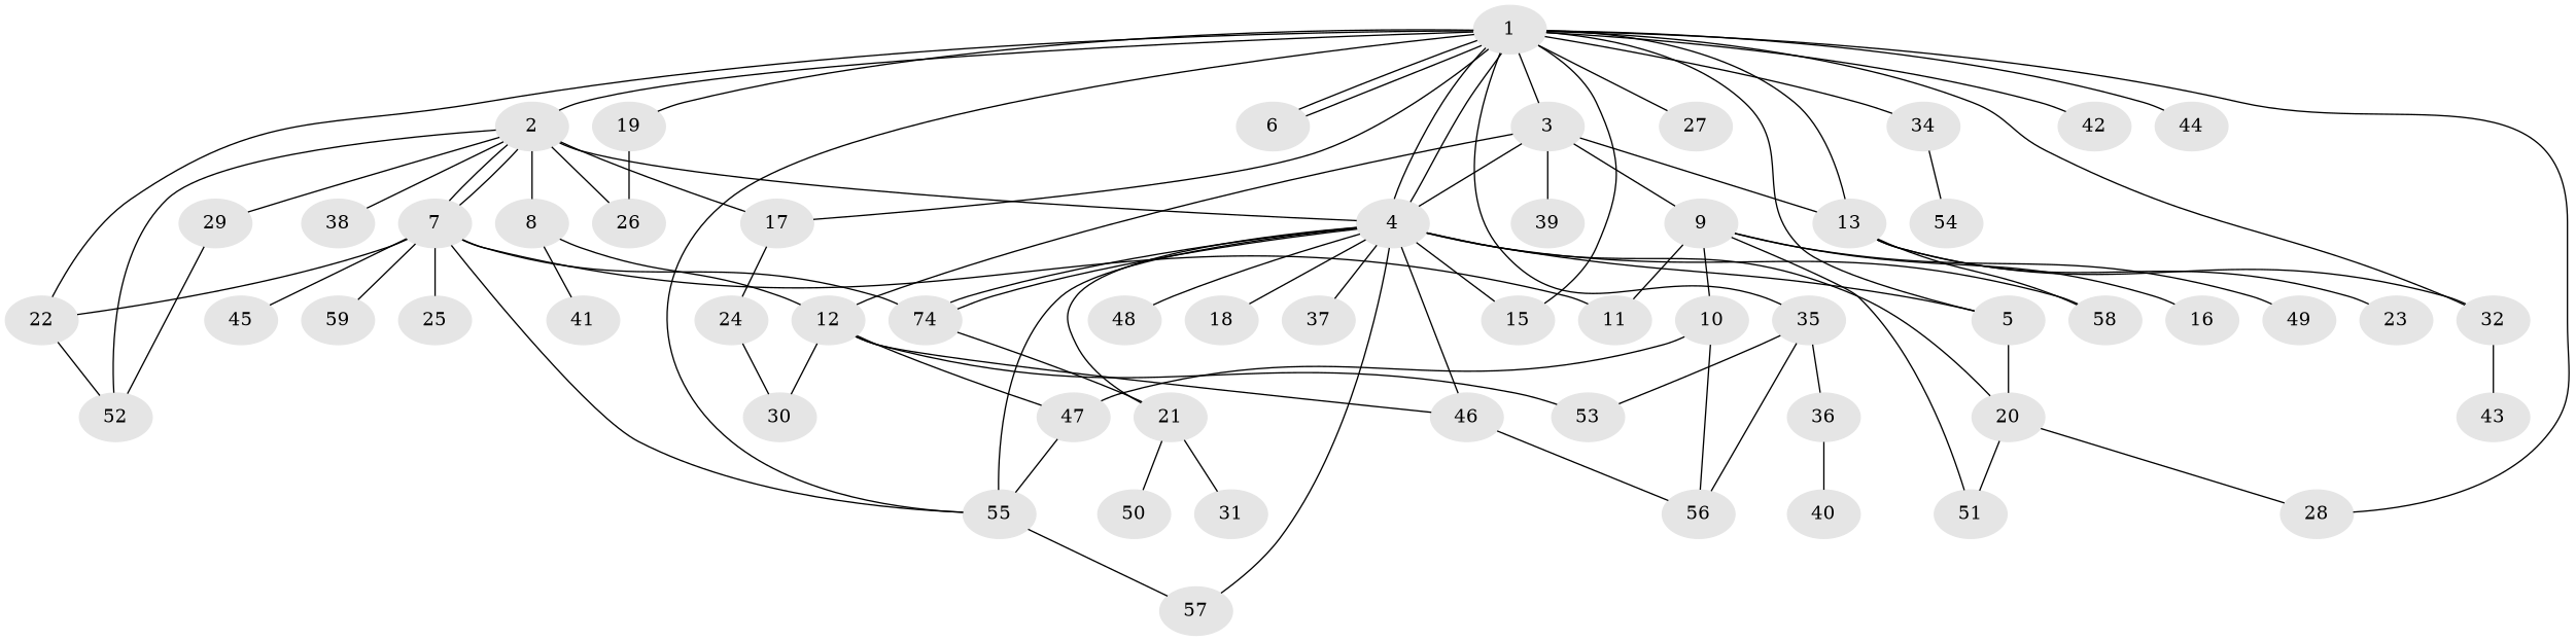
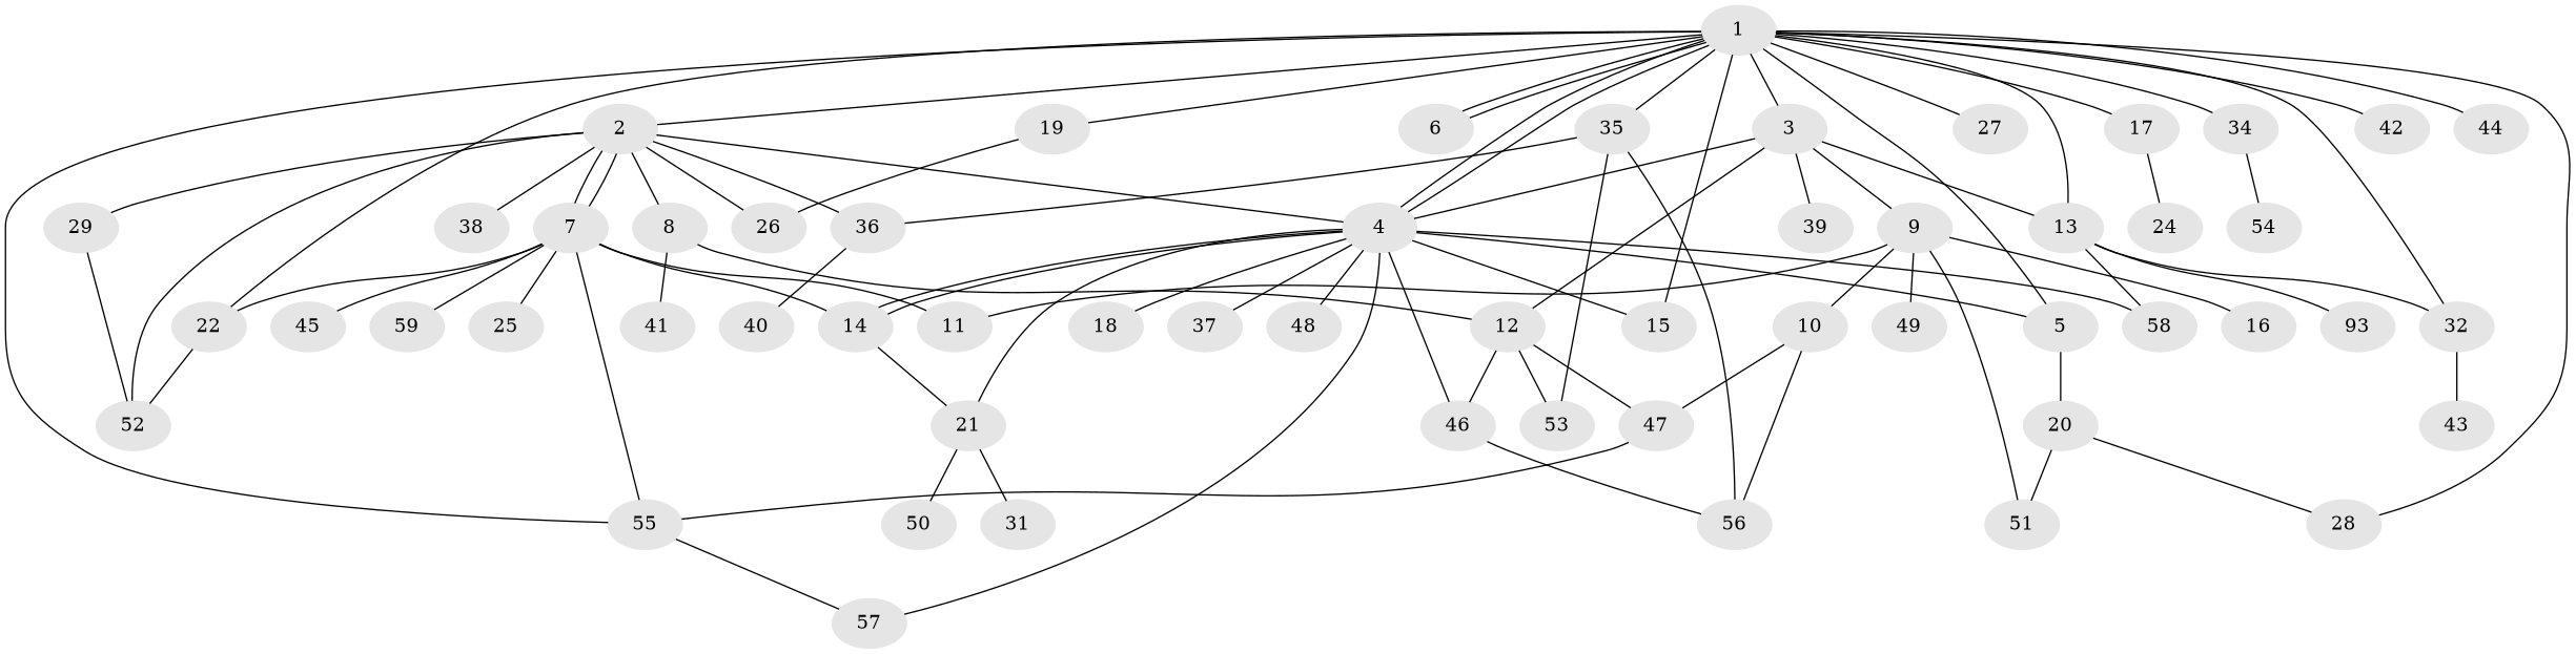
  graph {
    node [color=gray90 style=filled]
    1
    2
    3
    4
    5
    6
    13
    15
    17
    19
    22
    27
    28
    32
    34
    35
    42
    44
    55
    7
    8
    26
    29
    36
    38
    52
    9
    12
    39
-   14 [label=74]
+   14
    18
    20
    21
    37
    46
    48
    57
    58
-   23
+   23 [label=93]
    24
    43
    54
    56
    53
    59
    11
    25
    45
    41
    40
    10
    16
    49
    51
    47
-   30
    31
    50
    1 -- 2
    1 -- 3
    1 -- 4
    1 -- 4
    1 -- 5
    1 -- 6
    1 -- 6
    1 -- 13
    1 -- 15
    1 -- 17
    1 -- 19
    1 -- 22
    1 -- 27
    1 -- 28
    1 -- 32
    1 -- 34
    1 -- 35
    1 -- 42
    1 -- 44
    1 -- 55
    2 -- 4
    2 -- 7
    2 -- 7
    2 -- 8
    2 -- 26
    2 -- 29
-   2 -- 17
+   2 -- 36
    2 -- 38
    2 -- 52
    3 -- 4
    3 -- 13
    3 -- 9
    3 -- 12
    3 -- 39
    4 -- 5
    4 -- 15
-   4 -- 55
    4 -- 14
    4 -- 14
    4 -- 18
-   4 -- 20
    4 -- 21
    4 -- 37
    4 -- 46
    4 -- 48
    4 -- 57
    4 -- 58
    5 -- 20
    13 -- 32
    13 -- 58
    13 -- 23
    17 -- 24
    19 -- 26
    22 -- 52
    32 -- 43
    34 -- 54
    35 -- 36
    35 -- 56
    35 -- 53
    55 -- 57
    7 -- 22
    7 -- 55
    7 -- 14
    7 -- 59
    7 -- 11
    7 -- 25
    7 -- 45
    8 -- 12
    8 -- 41
    29 -- 52
    36 -- 40
    9 -- 11
    9 -- 10
    9 -- 16
    9 -- 49
    9 -- 51
    12 -- 46
    12 -- 53
    12 -- 47
-   12 -- 30
    14 -- 21
    20 -- 28
    20 -- 51
    21 -- 31
    21 -- 50
    46 -- 56
-   24 -- 30
    10 -- 56
    10 -- 47
    47 -- 55
  }
